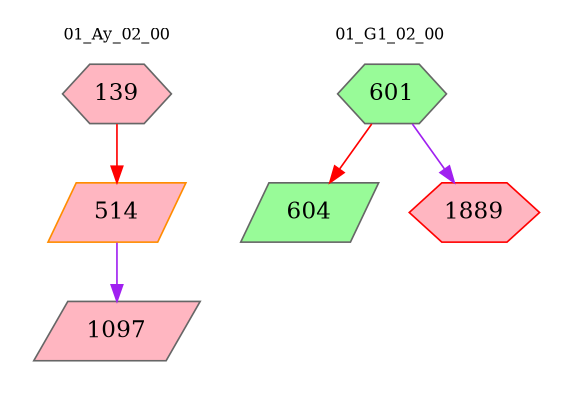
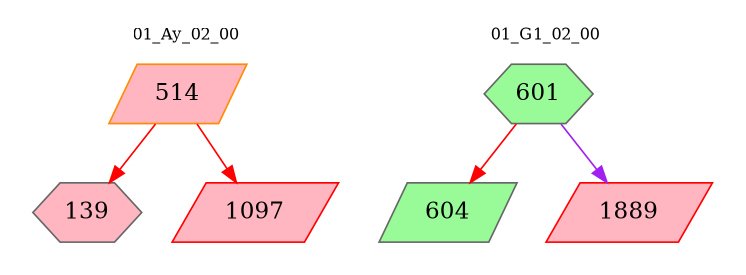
  digraph {
    node [color=gray40 fillcolor=lightpink shape=parallelogram style=filled]
    edge [color=red]
    n1 [color=darkorange label=514]
    n2 [label=139 shape=hexagon]
-   n3 [label=1097]
+   n3 [color=red label=1097]
    n4 [fillcolor=palegreen label=601 shape=hexagon]
    n5 [fillcolor=palegreen label=604]
-   n6 [color=red label=1889 shape=hexagon]
+   n6 [color=red label=1889]
    subgraph cluster_1 {
      color=white
      fontsize=10
      label="01_Ay_02_00"
      n1
      n2
      n3
    }
    subgraph cluster_2 {
      color=white
      fontsize=10
      label="01_G1_02_00"
      n4
      n5
      n6
    }
-   n2 -> n1
-   n1 -> n3 [color=purple]
+   n1 -> n2
+   n1 -> n3
    n4 -> n5
    n4 -> n6 [color=purple]
  }
